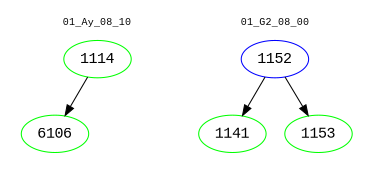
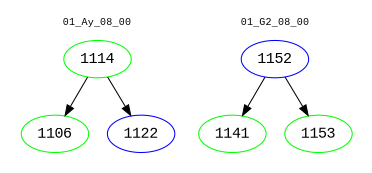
  digraph {
    fontname="Liberation Mono"
    node [color=green fontname="Liberation Mono"]
    edge [color=black fontname="Liberation Mono"]
    n1 [label=1114]
-   n2 [label=6106]
+   n2 [label=1106]
+   n3 [color=blue label=1122]
    n4 [color=blue label=1152]
    n5 [label=1141]
    n6 [label=1153]
    subgraph cluster_1 {
      color=white
      fontsize=10
-     label="01_Ay_08_10"
+     label="01_Ay_08_00"
      n1
      n2
+     n3
    }
    subgraph cluster_2 {
      color=white
      fontsize=10
      label="01_G2_08_00"
      n4
      n5
      n6
    }
    n1 -> n2
+   n1 -> n3
    n4 -> n5
    n4 -> n6
  }
